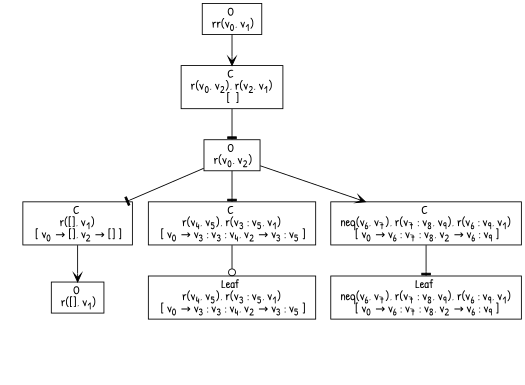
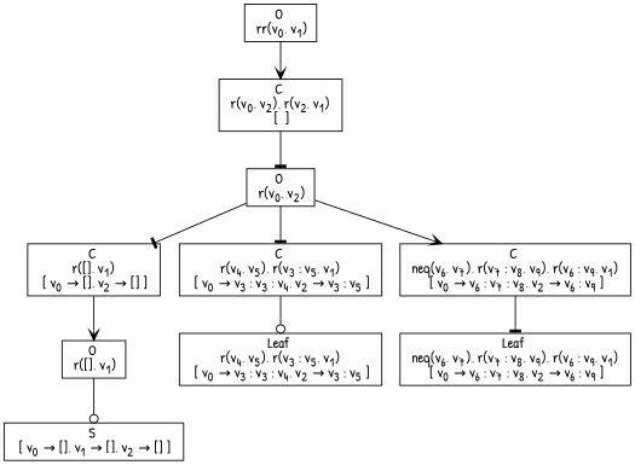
  digraph {
    rankdir=TB
    fontname="Patrick Hand"
    node [fillcolor=white shape=box style=filled fontname="Patrick Hand"]
    edge [arrowhead=tee fontname="Patrick Hand"]
    n1 [label=<O <BR/> rr(v<SUB>0</SUB>, v<SUB>1</SUB>)>]
    n2 [label=<C <BR/> r(v<SUB>0</SUB>, v<SUB>2</SUB>), r(v<SUB>2</SUB>, v<SUB>1</SUB>) <BR/>  [  ] >]
    n3 [label=<O <BR/> r(v<SUB>0</SUB>, v<SUB>2</SUB>)>]
    n4 [label=<C <BR/> r([], v<SUB>1</SUB>) <BR/>  [ v<SUB>0</SUB> &rarr; [], v<SUB>2</SUB> &rarr; [] ] >]
    n5 [label=<C <BR/> r(v<SUB>4</SUB>, v<SUB>5</SUB>), r(v<SUB>3</SUB> : v<SUB>5</SUB>, v<SUB>1</SUB>) <BR/>  [ v<SUB>0</SUB> &rarr; v<SUB>3</SUB> : v<SUB>3</SUB> : v<SUB>4</SUB>, v<SUB>2</SUB> &rarr; v<SUB>3</SUB> : v<SUB>5</SUB> ] >]
    n6 [label=<C <BR/> neq(v<SUB>6</SUB>, v<SUB>7</SUB>), r(v<SUB>7</SUB> : v<SUB>8</SUB>, v<SUB>9</SUB>), r(v<SUB>6</SUB> : v<SUB>9</SUB>, v<SUB>1</SUB>) <BR/>  [ v<SUB>0</SUB> &rarr; v<SUB>6</SUB> : v<SUB>7</SUB> : v<SUB>8</SUB>, v<SUB>2</SUB> &rarr; v<SUB>6</SUB> : v<SUB>9</SUB> ] >]
    n7 [label=<O <BR/> r([], v<SUB>1</SUB>)>]
    n8 [label=<Leaf <BR/> r(v<SUB>4</SUB>, v<SUB>5</SUB>), r(v<SUB>3</SUB> : v<SUB>5</SUB>, v<SUB>1</SUB>) <BR/>  [ v<SUB>0</SUB> &rarr; v<SUB>3</SUB> : v<SUB>3</SUB> : v<SUB>4</SUB>, v<SUB>2</SUB> &rarr; v<SUB>3</SUB> : v<SUB>5</SUB> ] >]
    n9 [label=<Leaf <BR/> neq(v<SUB>6</SUB>, v<SUB>7</SUB>), r(v<SUB>7</SUB> : v<SUB>8</SUB>, v<SUB>9</SUB>), r(v<SUB>6</SUB> : v<SUB>9</SUB>, v<SUB>1</SUB>) <BR/>  [ v<SUB>0</SUB> &rarr; v<SUB>6</SUB> : v<SUB>7</SUB> : v<SUB>8</SUB>, v<SUB>2</SUB> &rarr; v<SUB>6</SUB> : v<SUB>9</SUB> ] >]
+   n10 [label=<S <BR/>  [ v<SUB>0</SUB> &rarr; [], v<SUB>1</SUB> &rarr; [], v<SUB>2</SUB> &rarr; [] ] >]
    n1 -> n2 [arrowhead=vee]
    n2 -> n3
    n3 -> n4
    n3 -> n5
    n3 -> n6 [arrowhead=vee]
    n4 -> n7 [arrowhead=vee]
    n5 -> n8 [arrowhead=odot]
    n6 -> n9
+   n7 -> n10 [arrowhead=odot]
  }
